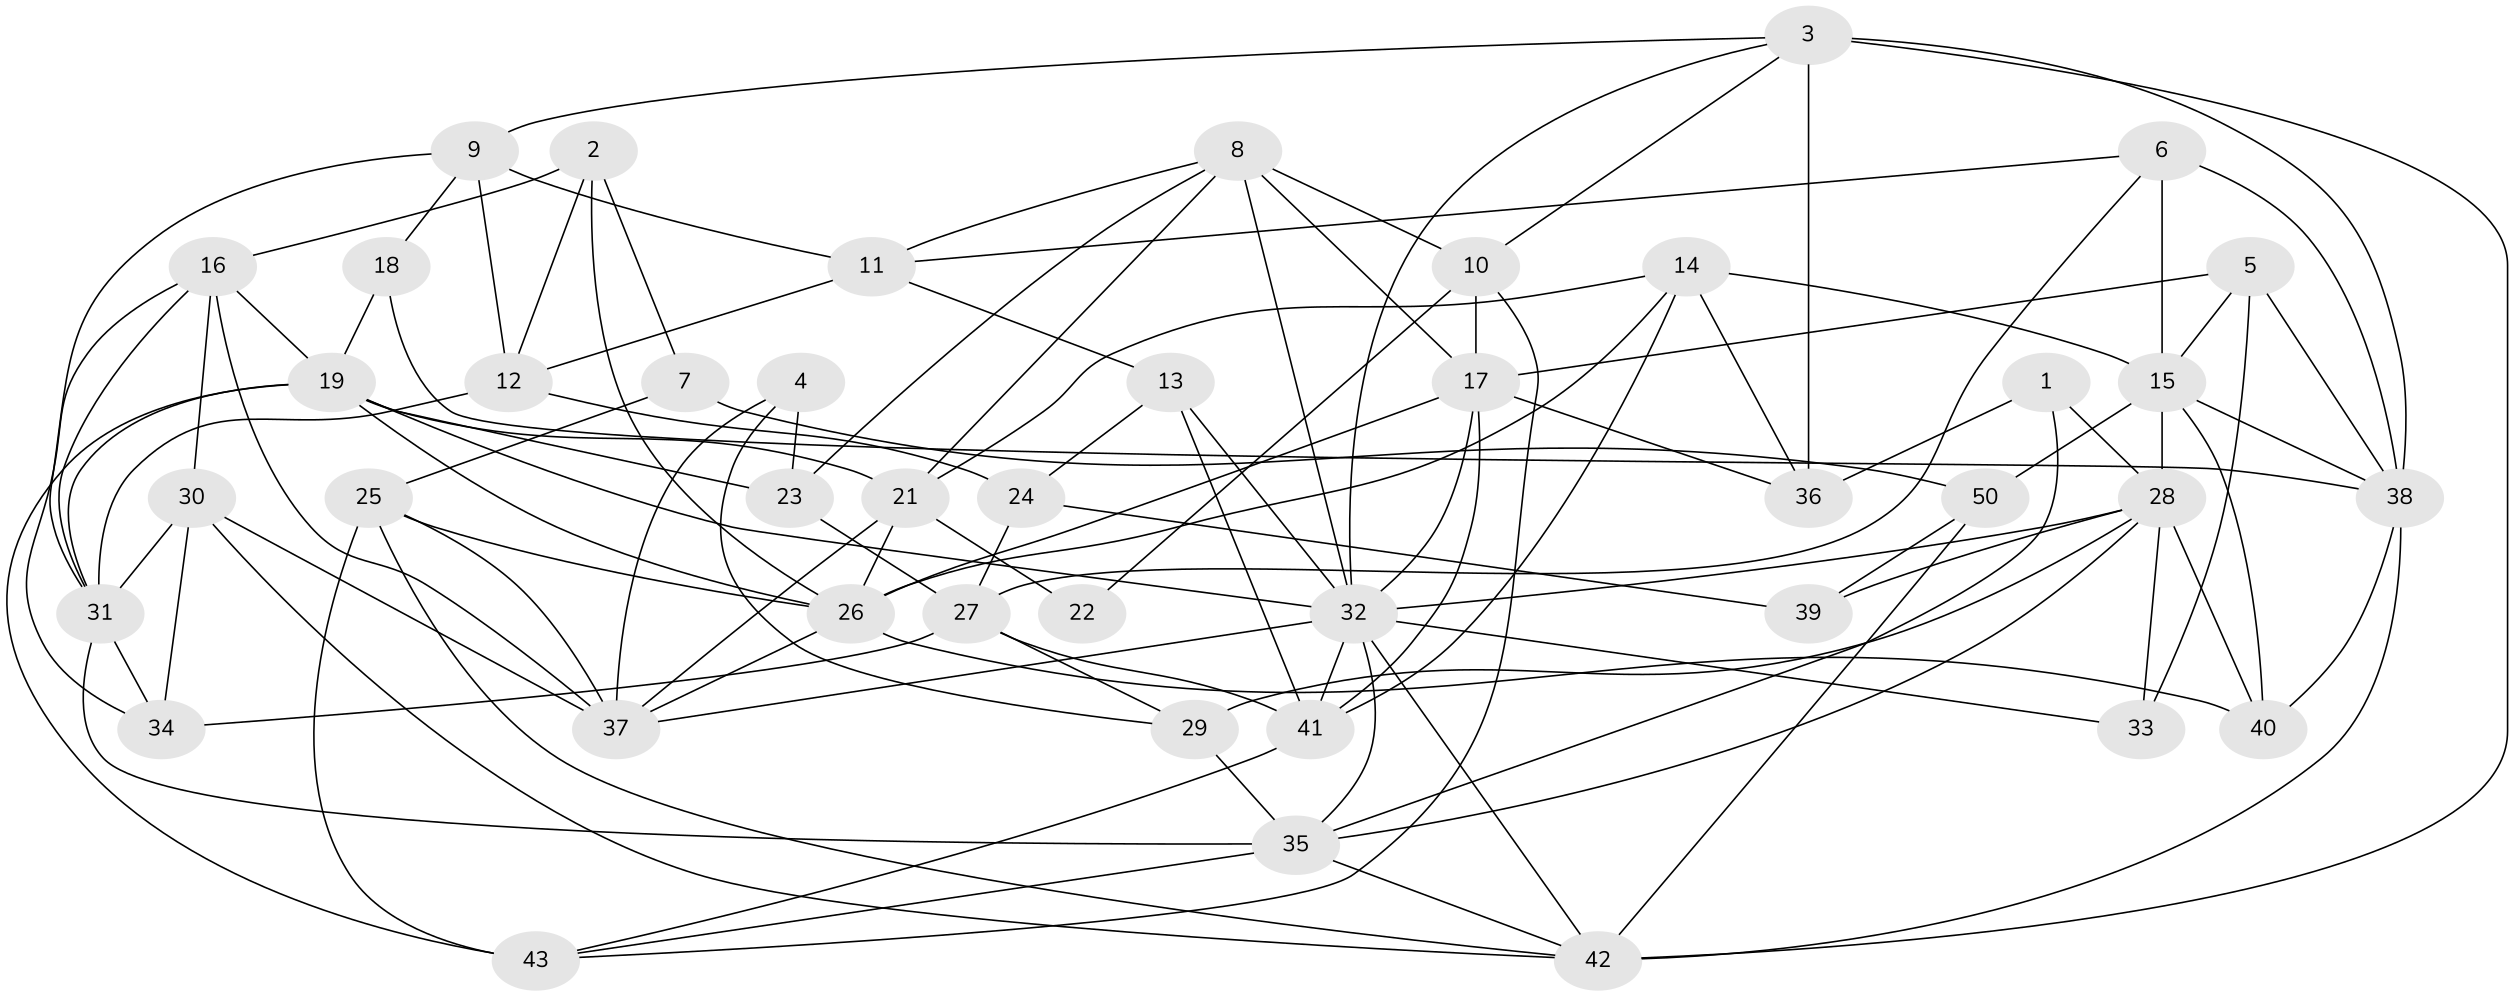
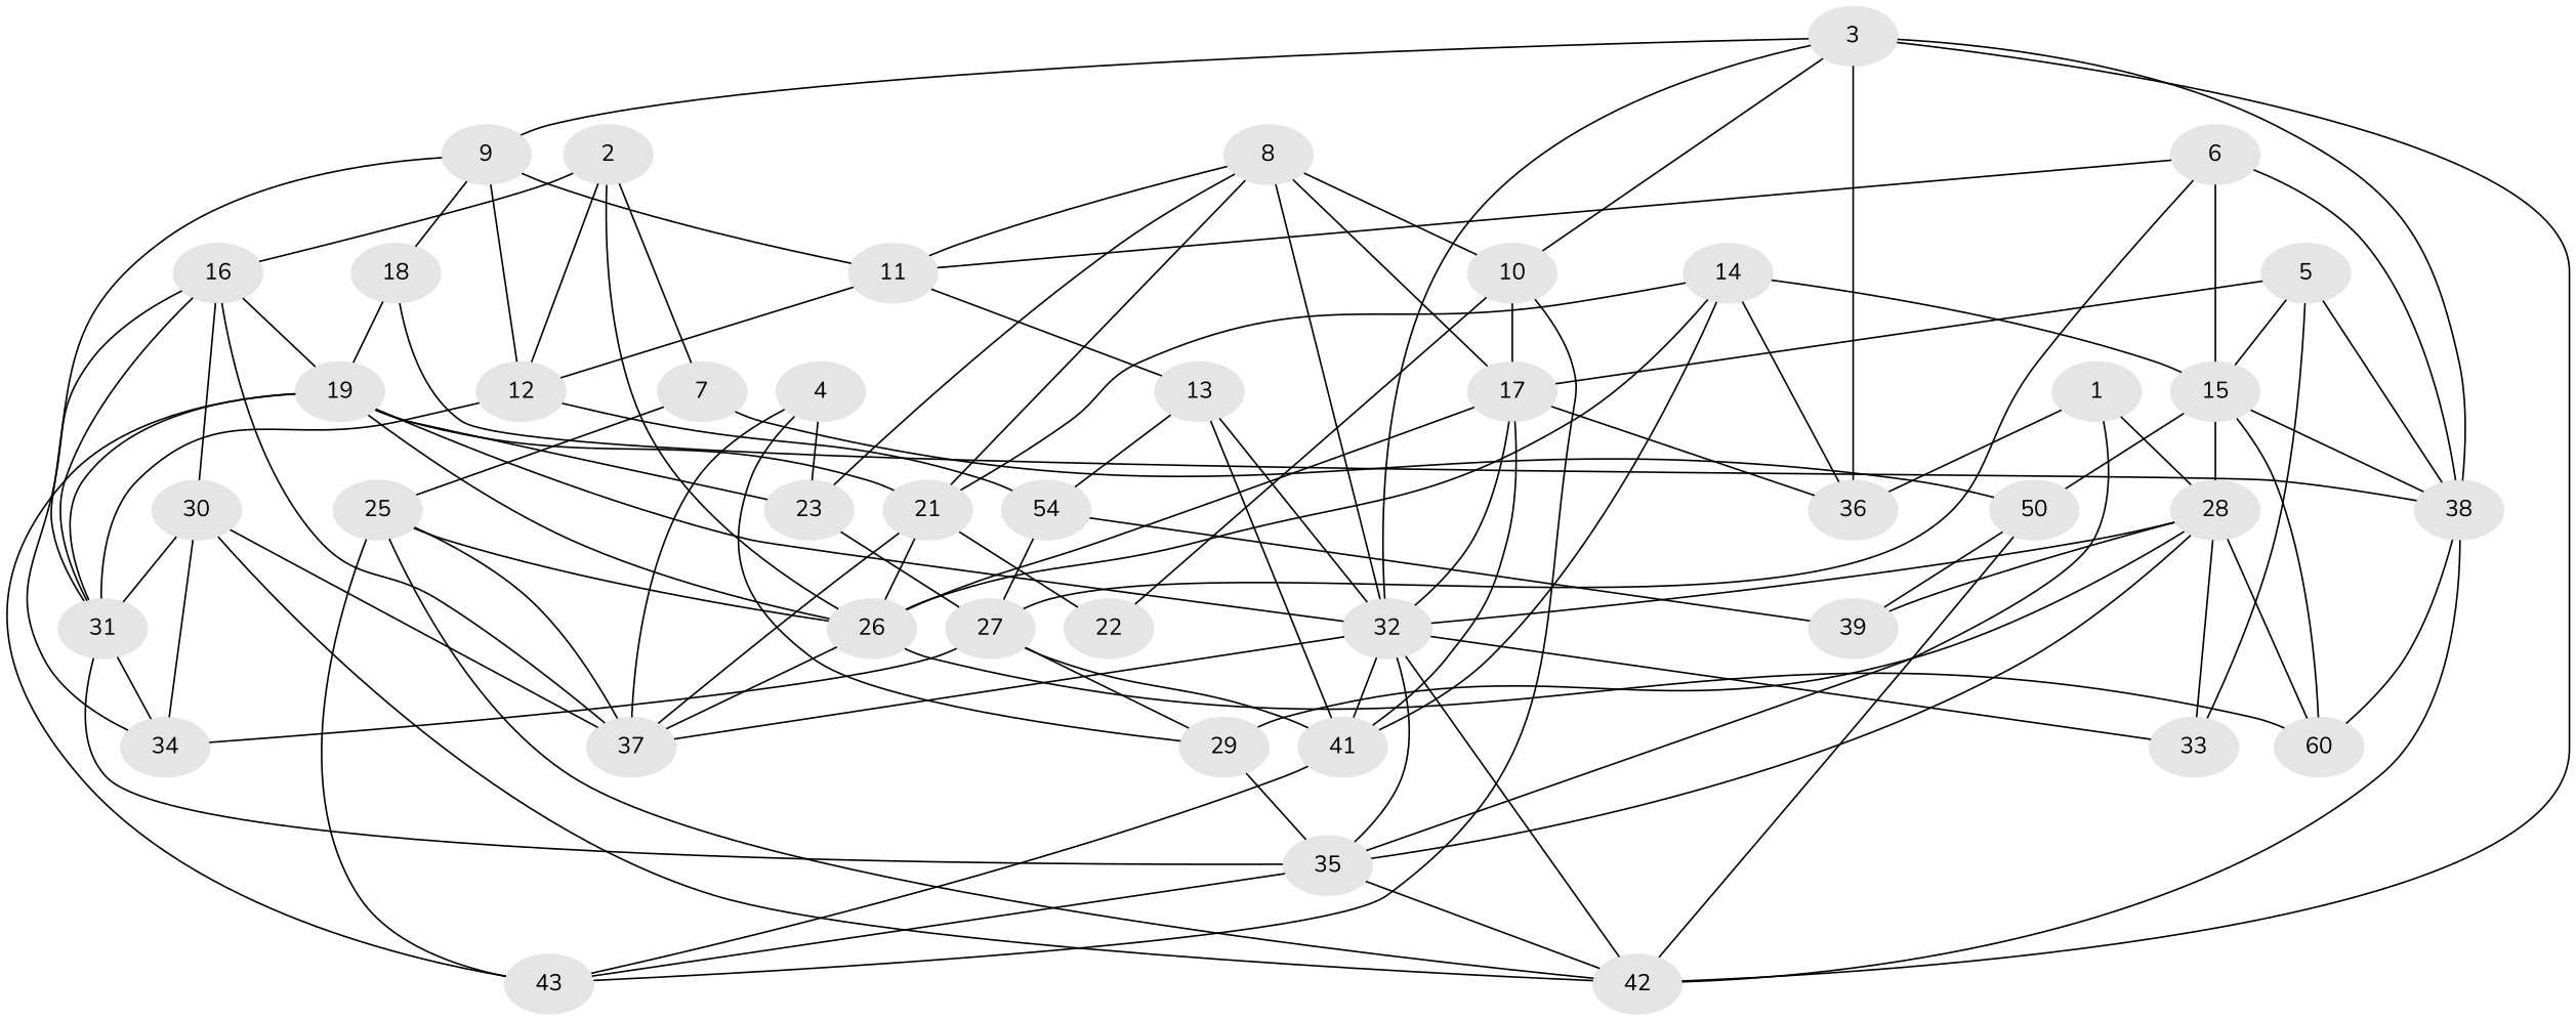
  graph {
    fontname=Nunito
    node [color=gray90 fontname=Nunito style=filled]
    edge [fontname=Nunito weight=1.0]
    1
    28
    35
    36
    32
    29
    33
-   40
+   40 [label=60]
    39
    42
    43
    2
    7
    12
    16
    26
    n17 [label=50]
    25
    31
-   24
+   24 [label=54]
    30
    37
    19
    34
    3
    9
    10
    38
    11
    18
    17
    22
    41
    4
    23
    27
    5
    15
    6
    13
    8
    21
    14
    1 -- 28
    1 -- 35
    1 -- 36
    28 -- 35
    28 -- 32
    28 -- 29 [weight=2.0]
    28 -- 33
    28 -- 40
    28 -- 39
    35 -- 42
    35 -- 43
    32 -- 35
    32 -- 33
    32 -- 42
    32 -- 37
    32 -- 41 [weight=3.0]
    29 -- 35
    2 -- 7
    2 -- 12
    2 -- 16
    2 -- 26
    7 -- n17
    7 -- 25
    12 -- 31
    12 -- 24
    16 -- 31
    16 -- 30
    16 -- 37
    16 -- 19
    16 -- 34
    26 -- 40 [weight=2.0]
    26 -- 37
    n17 -- 39
    n17 -- 42
    25 -- 42
    25 -- 43
    25 -- 26
    25 -- 37
    31 -- 35 [weight=2.0]
    31 -- 34
    24 -- 39
    24 -- 27
    30 -- 42
    30 -- 31
    30 -- 37
    30 -- 34
    19 -- 32
    19 -- 43 [weight=2.0]
    19 -- 26 [weight=2.0]
    19 -- 31
    19 -- 23
    19 -- 21
    3 -- 36 [weight=2.0]
    3 -- 32
    3 -- 42
    3 -- 9
    3 -- 10
    3 -- 38
    9 -- 12
    9 -- 31
    9 -- 11
    9 -- 18
    10 -- 43
    10 -- 17
    10 -- 22
    38 -- 40
    38 -- 42
    11 -- 12
    11 -- 13
    18 -- 19
    18 -- 38
    17 -- 36
    17 -- 32
    17 -- 26
    17 -- 41
    41 -- 43
    4 -- 29
    4 -- 37 [weight=2.0]
    4 -- 23
    23 -- 27
    27 -- 29
    27 -- 34
    27 -- 41
    5 -- 33
    5 -- 38
    5 -- 17
    5 -- 15
    15 -- 28
    15 -- 40
    15 -- n17
    15 -- 38
    6 -- 38 [weight=2.0]
    6 -- 11
    6 -- 27
    6 -- 15
    13 -- 32
    13 -- 24
    13 -- 41 [weight=2.0]
    8 -- 32
    8 -- 10 [weight=2.0]
    8 -- 11
    8 -- 17
    8 -- 23
    8 -- 21
    21 -- 26
    21 -- 37
    21 -- 22
    14 -- 36
    14 -- 26
    14 -- 41
    14 -- 15
    14 -- 21
  }
